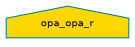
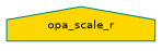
  digraph {
    rankdir=LR
-   n1 [color=teal fillcolor=gold fontname=Helvetica fontsize=10 height=0.2 label=opa_opa_r shape=house style=filled width=0.4]
+   n1 [color=teal fillcolor=gold fontname=Helvetica fontsize=10 height=0.2 label=opa_scale_r shape=house style=filled width=0.4]
  }
